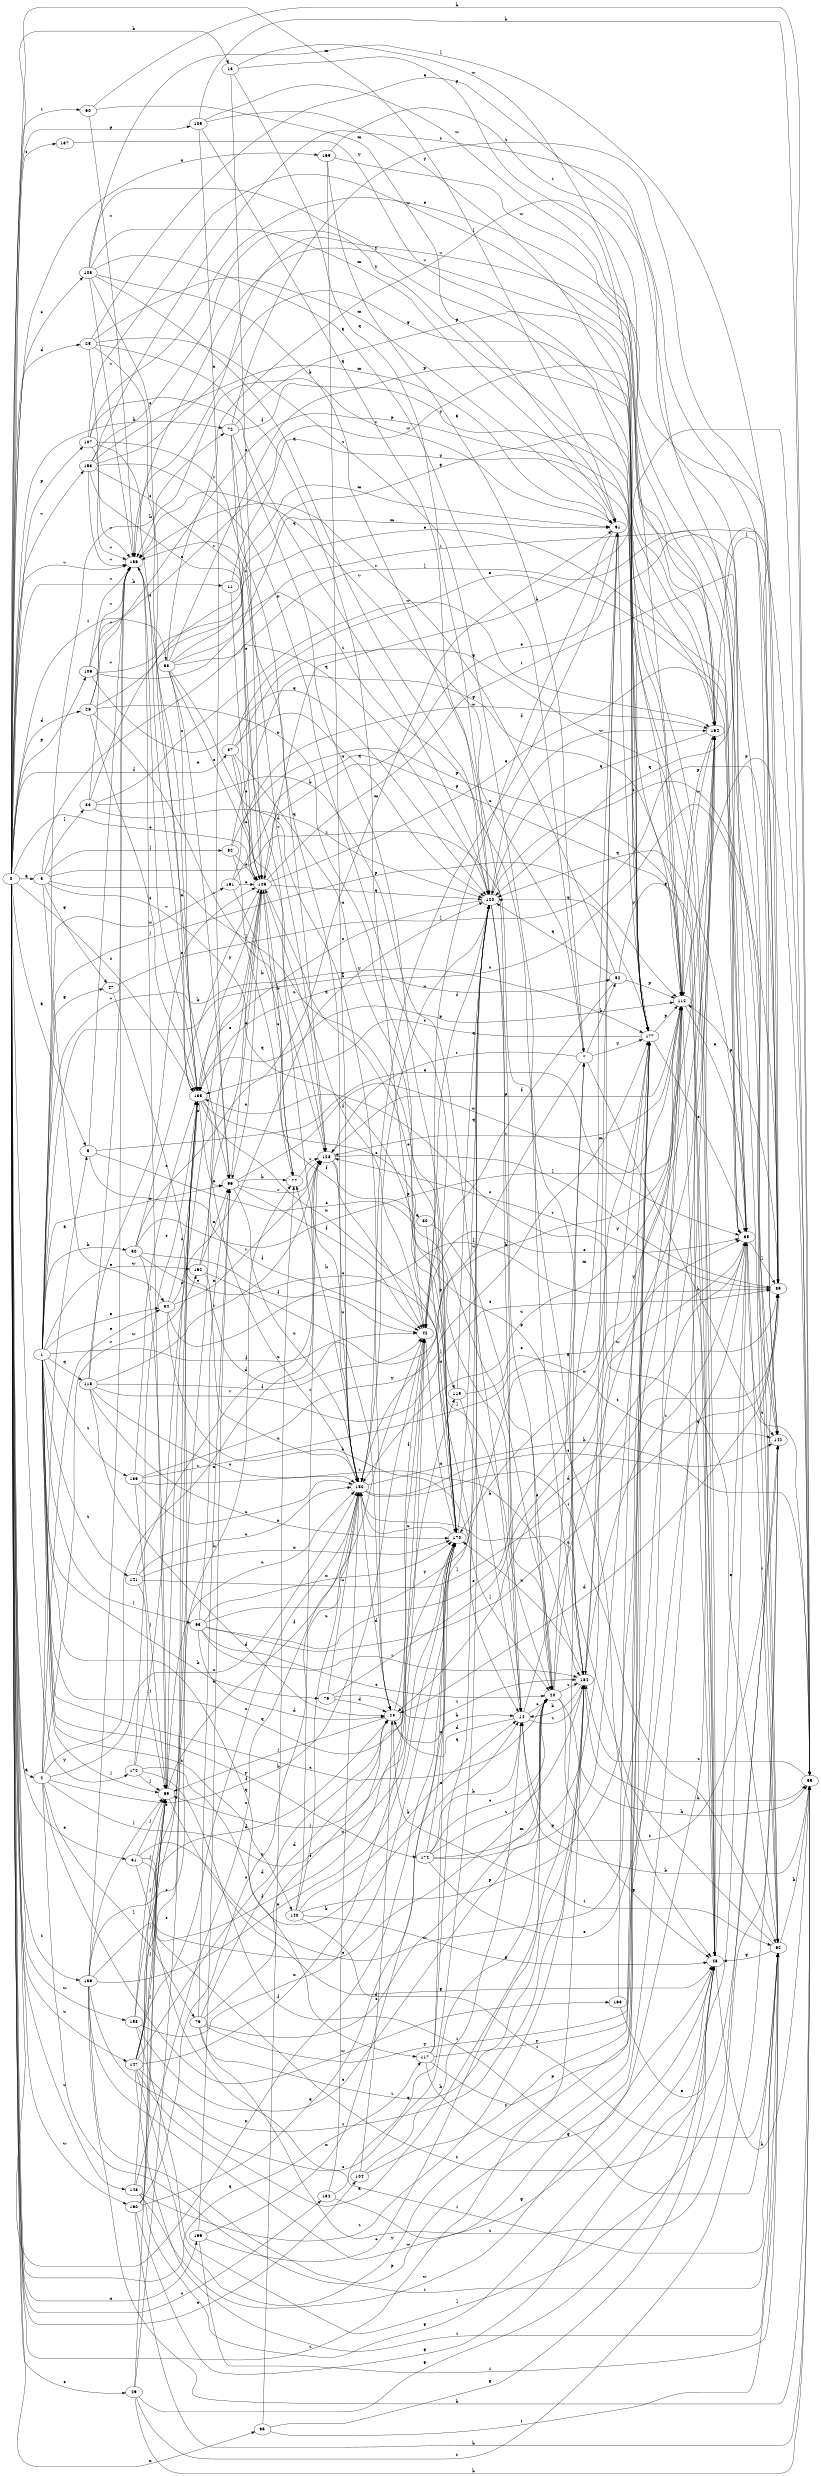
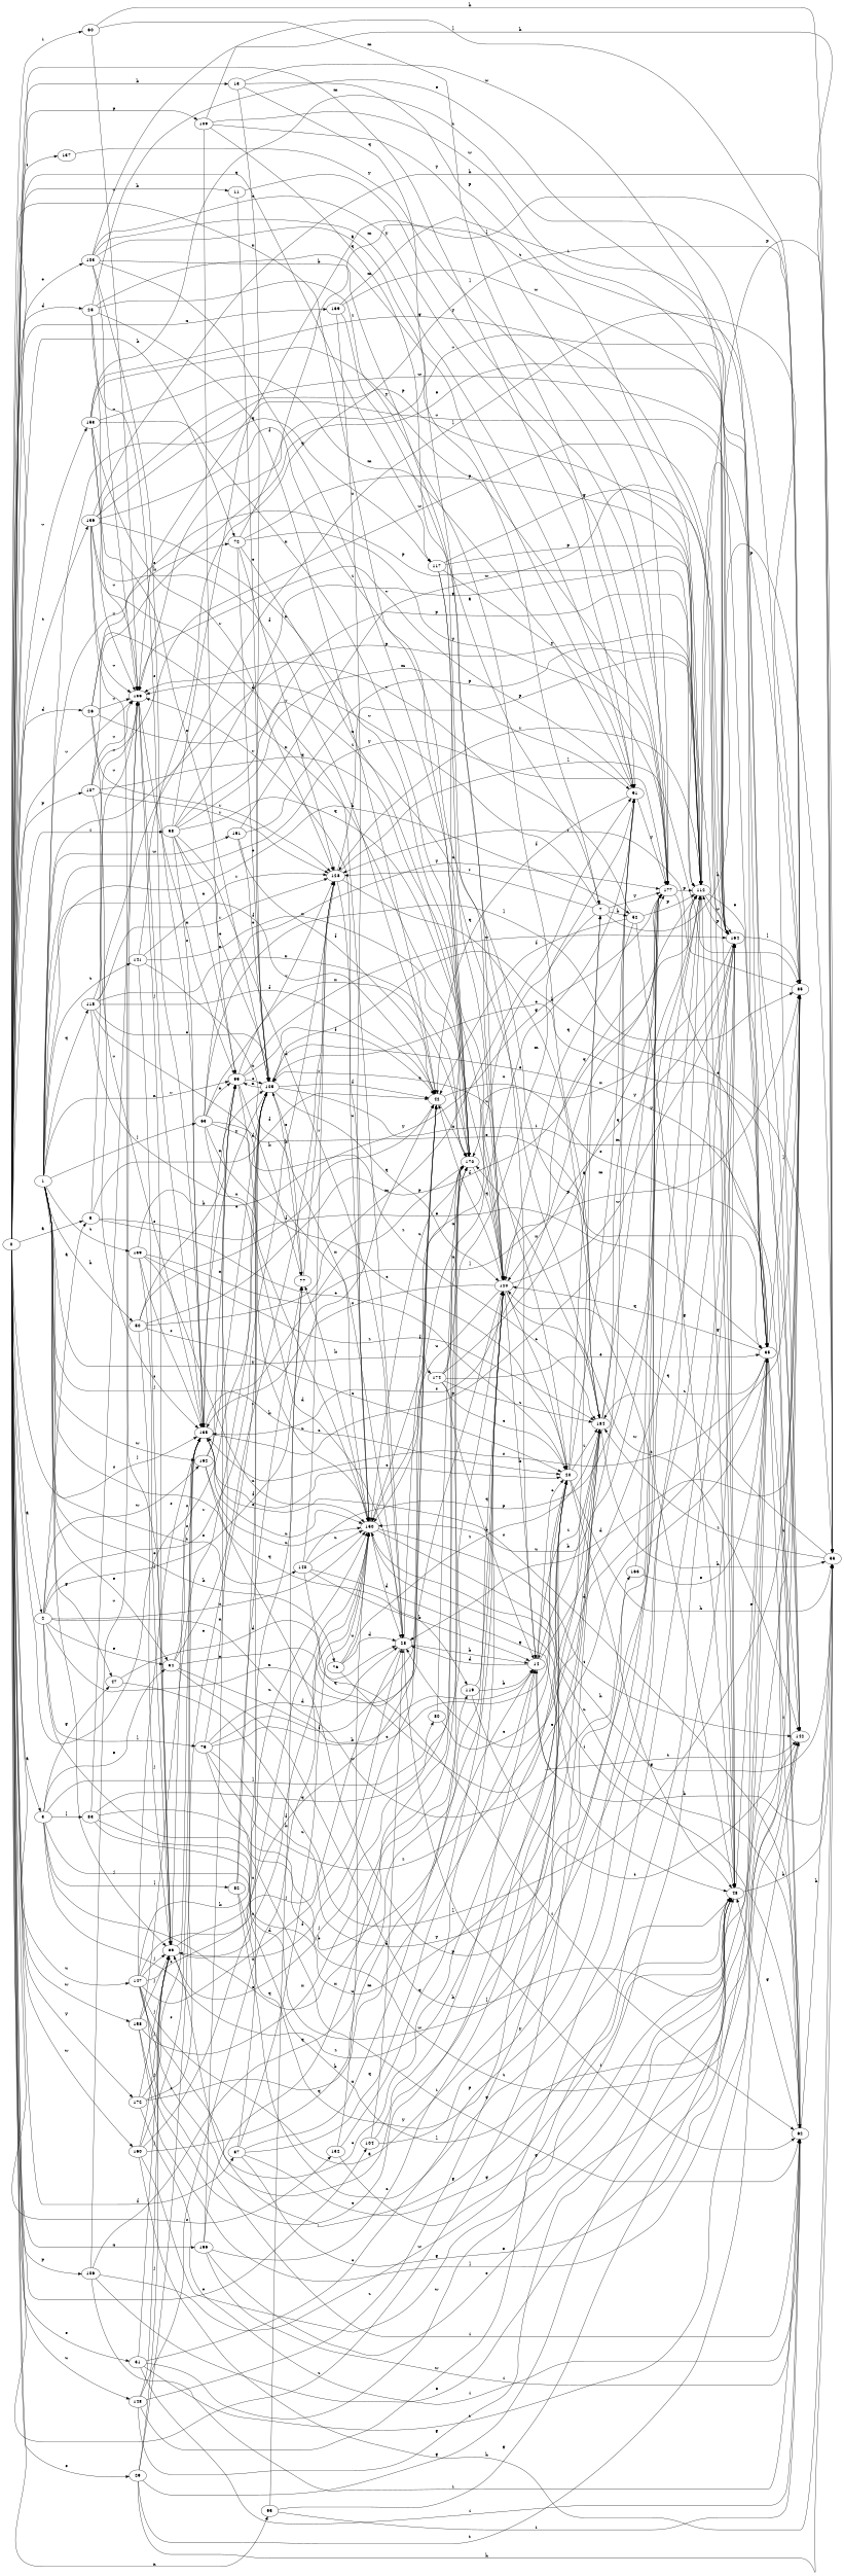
  strict digraph {
    rankdir=LR
    0
    2
    3
    5
    11
    13
    25
    26
    29
    31
    37
    58
    60
    72
    91
    95
    103
    104
    105
    106
    107
    109
    117
    132
    135
    136
    137
    147
    148
    153
    156
    158
    160
    166
    169
    170
    172
    184
    34
    42
    162
    62
    79
    128
    150
    163
    47
    119
    80
    82
    83
    85
    20
    35
    177
    112
    120
    164
    69
    55
    142
    48
    99
    28
    77
    7
    14
    1
    50
    52
    63
    76
    118
    139
    140
    141
    161
    174
    0 -> 2 [label=a]
    0 -> 3 [label=a]
    0 -> 5 [label=a]
    0 -> 11 [label=b]
    0 -> 13 [label=b]
    0 -> 25 [label=d]
    0 -> 26 [label=d]
    0 -> 29 [label=e]
    0 -> 31 [label=e]
    0 -> 37 [label=f]
    0 -> 58 [label=i]
    0 -> 60 [label=i]
    0 -> 72 [label=k]
    0 -> 91 [label=m]
    0 -> 95 [label=n]
    0 -> 103 [label=o]
    0 -> 104 [label=o]
    0 -> 105 [label=o]
    0 -> 106 [label=p]
    0 -> 107 [label=p]
    0 -> 109 [label=p]
    0 -> 117 [label=q]
    0 -> 132 [label=s]
    0 -> 135 [label=s]
    0 -> 136 [label=t]
    0 -> 137 [label=t]
    0 -> 147 [label=u]
    0 -> 148 [label=u]
    0 -> 153 [label=v]
    0 -> 156 [label=v]
    0 -> 158 [label=w]
    0 -> 160 [label=w]
    0 -> 166 [label=x]
    0 -> 169 [label=x]
    0 -> 170 [label=x]
    0 -> 172 [label=y]
    0 -> 184 [label=z]
    2 -> 5 [label=a]
    2 -> 170 [label=x]
    2 -> 34 [label=e]
    2 -> 42 [label=f]
    2 -> 162 [label=w]
    2 -> 62 [label=i]
    2 -> 79 [label=l]
    2 -> 128 [label=r]
    2 -> 150 [label=u]
    2 -> 163 [label=w]
    3 -> 184 [label=z]
    3 -> 34 [label=e]
    3 -> 47 [label=g]
    3 -> 119 [label=q]
    3 -> 80 [label=l]
    3 -> 82 [label=l]
    3 -> 83 [label=l]
    3 -> 85 [label=l]
    5 -> 156 [label=v]
    5 -> 42 [label=f]
    5 -> 20 [label=c]
    5 -> 35 [label=e]
    11 -> 105 [label=o]
    11 -> 177 [label=y]
    13 -> 105 [label=o]
    13 -> 112 [label=p]
    13 -> 120 [label=q]
    13 -> 164 [label=w]
    25 -> 91 [label=m]
    25 -> 135 [label=s]
    25 -> 156 [label=v]
    25 -> 184 [label=z]
    25 -> 42 [label=f]
    25 -> 35 [label=e]
    26 -> 135 [label=s]
    26 -> 156 [label=v]
    26 -> 170 [label=x]
    26 -> 184 [label=z]
    26 -> 128 [label=r]
    26 -> 112 [label=p]
    29 -> 135 [label=s]
    29 -> 69 [label=j]
    29 -> 55 [label=h]
    29 -> 142 [label=t]
    29 -> 48 [label=g]
    31 -> 62 [label=i]
    31 -> 20 [label=c]
    31 -> 164 [label=w]
    31 -> 69 [label=j]
    31 -> 142 [label=t]
    37 -> 105 [label=o]
    37 -> 170 [label=x]
    37 -> 150 [label=u]
    37 -> 35 [label=e]
    37 -> 120 [label=q]
    37 -> 48 [label=g]
    58 -> 91 [label=m]
    58 -> 105 [label=o]
    58 -> 135 [label=s]
    58 -> 85 [label=l]
    58 -> 112 [label=p]
    58 -> 120 [label=q]
    58 -> 48 [label=g]
    58 -> 99 [label=n]
    58 -> 28 [label=d]
    60 -> 91 [label=m]
    60 -> 156 [label=v]
    60 -> 55 [label=h]
    72 -> 105 [label=o]
    72 -> 170 [label=x]
    72 -> 128 [label=r]
    72 -> 177 [label=y]
    72 -> 112 [label=p]
    72 -> 142 [label=t]
    91 -> 156 [label=v]
    91 -> 42 [label=f]
    91 -> 150 [label=u]
    91 -> 177 [label=y]
    95 -> 62 [label=i]
    95 -> 48 [label=g]
    95 -> 77 [label=k]
    103 -> 91 [label=m]
    103 -> 135 [label=s]
    103 -> 156 [label=v]
    103 -> 85 [label=l]
    103 -> 177 [label=y]
    103 -> 120 [label=q]
    103 -> 7 [label=a]
    103 -> 14 [label=b]
    104 -> 177 [label=y]
    104 -> 28 [label=d]
    104 -> 14 [label=b]
    105 -> 135 [label=y]
    105 -> 42 [label=f]
    105 -> 62 [label=i]
    105 -> 35 [label=e]
    105 -> 120 [label=q]
    105 -> 55 [label=h]
    105 -> 99 [label=n]
    105 -> 77 [label=k]
    106 -> 156 [label=v]
    106 -> 62 [label=i]
    106 -> 35 [label=e]
    106 -> 120 [label=q]
    106 -> 164 [label=w]
    107 -> 135 [label=s]
    107 -> 156 [label=v]
    107 -> 128 [label=r]
    107 -> 35 [label=e]
    107 -> 120 [label=q]
    107 -> 164 [label=w]
    109 -> 177 [label=y]
    109 -> 120 [label=q]
    109 -> 164 [label=w]
    109 -> 55 [label=h]
    109 -> 99 [label=n]
    117 -> 170 [label=x]
    117 -> 177 [label=y]
    117 -> 112 [label=p]
    117 -> 120 [label=q]
    117 -> 48 [label=g]
    132 -> 150 [label=u]
    132 -> 120 [label=q]
    132 -> 48 [label=g]
    135 -> 156 [label=v]
    135 -> 170 [label=x]
    135 -> 150 [label=u]
    135 -> 20 [label=c]
    135 -> 112 [label=p]
    135 -> 99 [label=n]
    136 -> 156 [label=v]
    136 -> 170 [label=x]
    136 -> 184 [label=z]
    136 -> 42 [label=f]
    136 -> 112 [label=p]
    136 -> 164 [label=w]
    136 -> 69 [label=j]
    136 -> 55 [label=h]
    136 -> 28 [label=d]
    137 -> 177 [label=y]
    147 -> 135 [label=s]
    147 -> 42 [label=f]
    147 -> 62 [label=i]
    147 -> 150 [label=u]
    147 -> 20 [label=c]
    147 -> 177 [label=y]
    147 -> 69 [label=j]
    147 -> 28 [label=d]
    147 -> 77 [label=k]
    147 -> 7 [label=a]
    148 -> 184 [label=z]
    148 -> 150 [label=u]
    148 -> 164 [label=w]
    148 -> 69 [label=j]
    148 -> 48 [label=g]
    153 -> 91 [label=m]
    153 -> 105 [label=o]
    153 -> 156 [label=v]
    153 -> 170 [label=x]
    153 -> 128 [label=r]
    153 -> 177 [label=y]
    153 -> 142 [label=t]
    153 -> 48 [label=g]
    156 -> 69 [label=j]
    156 -> 99 [label=n]
    158 -> 105 [label=o]
    158 -> 170 [label=x]
    158 -> 85 [label=l]
    158 -> 20 [label=c]
    158 -> 69 [label=j]
    160 -> 135 [label=s]
    160 -> 150 [label=u]
    160 -> 120 [label=q]
    160 -> 69 [label=j]
    160 -> 55 [label=h]
    160 -> 48 [label=g]
    166 -> 170 [label=x]
    166 -> 62 [label=i]
    166 -> 20 [label=c]
+   166 -> 35 [label=e]
    166 -> 99 [label=n]
    169 -> 62 [label=i]
    169 -> 150 [label=u]
    169 -> 164 [label=w]
    169 -> 7 [label=a]
    170 -> 150 [label=u]
    170 -> 120 [label=q]
    170 -> 69 [label=j]
    172 -> 105 [label=o]
    172 -> 135 [label=s]
    172 -> 62 [label=i]
    172 -> 69 [label=j]
    172 -> 14 [label=b]
    184 -> 91 [label=m]
    184 -> 170 [label=x]
    184 -> 177 [label=y]
    184 -> 55 [label=h]
    184 -> 14 [label=b]
    34 -> 135 [label=s]
    34 -> 128 [label=r]
    34 -> 85 [label=l]
    34 -> 120 [label=q]
    34 -> 14 [label=b]
    42 -> 170 [label=x]
    42 -> 35 [label=e]
    162 -> 105 [label=o]
    162 -> 150 [label=u]
    162 -> 112 [label=p]
    162 -> 99 [label=n]
    62 -> 135 [label=s]
    62 -> 150 [label=u]
    62 -> 55 [label=h]
    62 -> 48 [label=g]
    79 -> 184 [label=z]
    79 -> 42 [label=f]
    79 -> 20 [label=c]
    79 -> 177 [label=y]
    79 -> 142 [label=t]
    79 -> 99 [label=n]
    79 -> 28 [label=d]
    128 -> 150 [label=u]
    128 -> 85 [label=l]
    128 -> 112 [label=p]
    128 -> 48 [label=g]
    150 -> 156 [label=v]
    150 -> 62 [label=i]
    150 -> 55 [label=h]
    150 -> 142 [label=t]
    150 -> 28 [label=d]
    150 -> 77 [label=k]
    163 -> 35 [label=e]
    163 -> 177 [label=y]
    47 -> 85 [label=l]
    47 -> 28 [label=d]
    119 -> 120 [label=q]
    119 -> 142 [label=t]
    119 -> 14 [label=b]
    80 -> 170 [label=x]
    80 -> 20 [label=c]
    82 -> 105 [label=o]
    82 -> 112 [label=p]
    82 -> 48 [label=g]
    82 -> 77 [label=k]
    83 -> 91 [label=m]
    83 -> 156 [label=v]
    83 -> 120 [label=q]
    83 -> 164 [label=w]
    83 -> 14 [label=b]
    85 -> 135 [label=s]
    85 -> 128 [label=r]
    85 -> 112 [label=p]
    85 -> 28 [label=d]
    20 -> 91 [label=m]
    20 -> 105 [label=o]
    20 -> 184 [label=z]
    20 -> 55 [label=h]
    20 -> 48 [label=g]
    20 -> 7 [label=a]
    35 -> 156 [label=v]
    35 -> 184 [label=z]
    35 -> 62 [label=i]
    35 -> 85 [label=l]
    35 -> 120 [label=q]
    35 -> 142 [label=t]
    35 -> 28 [label=d]
    177 -> 135 [label=s]
    177 -> 35 [label=e]
    177 -> 112 [label=p]
    177 -> 120 [label=q]
    112 -> 128 [label=r]
    112 -> 150 [label=u]
    112 -> 35 [label=e]
    112 -> 164 [label=w]
    112 -> 48 [label=g]
    120 -> 135 [label=s]
    120 -> 42 [label=f]
    120 -> 150 [label=u]
    120 -> 20 [label=c]
    120 -> 164 [label=w]
    120 -> 142 [label=t]
    120 -> 14 [label=b]
    164 -> 156 [label=v]
    164 -> 170 [label=x]
    164 -> 85 [label=l]
    164 -> 112 [label=p]
    164 -> 120 [label=q]
    69 -> 135 [label=s]
    69 -> 42 [label=f]
    69 -> 150 [label=u]
    69 -> 48 [label=g]
    55 -> 184 [label=z]
    55 -> 112 [label=p]
    55 -> 120 [label=q]
    55 -> 14 [label=b]
    142 -> 105 [label=o]
    48 -> 35 [label=e]
    48 -> 55 [label=h]
    99 -> 105 [label=o]
    99 -> 42 [label=f]
    99 -> 128 [label=r]
    99 -> 150 [label=u]
    99 -> 164 [label=w]
    99 -> 77 [label=k]
    28 -> 42 [label=f]
    28 -> 62 [label=i]
    28 -> 69 [label=j]
    28 -> 14 [label=b]
    77 -> 105 [label=o]
    77 -> 128 [label=r]
    7 -> 156 [label=v]
    7 -> 128 [label=r]
    7 -> 150 [label=u]
    7 -> 177 [label=y]
    7 -> 55 [label=h]
    7 -> 52 [label=h]
    14 -> 184 [label=z]
    14 -> 20 [label=c]
    14 -> 164 [label=w]
    14 -> 142 [label=t]
    14 -> 28 [label=d]
    1 -> 72 [label=k]
    1 -> 117 [label=q]
    1 -> 34 [label=e]
    1 -> 42 [label=f]
    1 -> 162 [label=w]
    1 -> 47 [label=g]
    1 -> 119 [label=q]
    1 -> 20 [label=c]
    1 -> 177 [label=y]
    1 -> 112 [label=p]
    1 -> 69 [label=j]
    1 -> 99 [label=n]
    1 -> 50 [label=h]
    1 -> 52 [label=h]
    1 -> 63 [label=j]
    1 -> 76 [label=k]
    1 -> 118 [label=q]
    1 -> 139 [label=t]
    1 -> 140 [label=t]
    1 -> 141 [label=t]
    1 -> 161 [label=w]
    1 -> 174 [label=y]
    50 -> 91 [label=m]
    50 -> 105 [label=k]
    50 -> 42 [label=f]
    50 -> 20 [label=c]
    50 -> 112 [label=p]
    50 -> 69 [label=j]
    52 -> 156 [label=v]
    52 -> 42 [label=f]
    52 -> 112 [label=p]
    52 -> 120 [label=q]
    52 -> 48 [label=g]
    63 -> 170 [label=x]
    63 -> 184 [label=z]
    63 -> 85 [label=l]
    63 -> 20 [label=c]
    63 -> 35 [label=e]
    63 -> 177 [label=y]
    63 -> 99 [label=n]
    63 -> 28 [label=d]
    76 -> 184 [label=z]
    76 -> 150 [label=u]
    76 -> 35 [label=e]
    76 -> 28 [label=d]
    118 -> 105 [label=o]
    118 -> 156 [label=v]
    118 -> 170 [label=x]
    118 -> 42 [label=f]
    118 -> 128 [label=r]
    118 -> 150 [label=u]
    118 -> 85 [label=l]
    118 -> 28 [label=d]
    139 -> 135 [label=s]
    139 -> 184 [label=z]
    139 -> 150 [label=u]
    139 -> 85 [label=l]
    139 -> 177 [label=y]
    139 -> 69 [label=j]
    140 -> 62 [label=i]
    140 -> 128 [label=r]
    140 -> 150 [label=u]
    140 -> 112 [label=p]
    140 -> 48 [label=g]
    140 -> 14 [label=b]
    141 -> 170 [label=x]
    141 -> 128 [label=r]
    141 -> 150 [label=u]
    141 -> 85 [label=l]
    141 -> 69 [label=j]
    161 -> 105 [label=o]
    161 -> 42 [label=f]
    161 -> 112 [label=p]
    161 -> 164 [label=w]
    174 -> 91 [label=m]
    174 -> 170 [label=x]
    174 -> 184 [label=z]
    174 -> 20 [label=c]
    174 -> 35 [label=e]
    174 -> 112 [label=p]
    174 -> 14 [label=b]
  }
